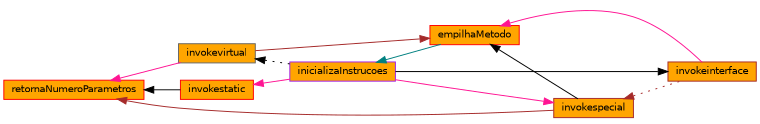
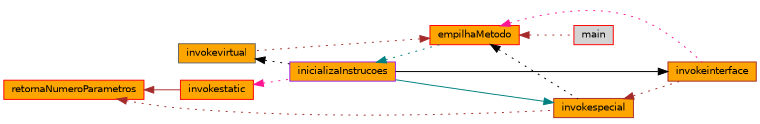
  digraph {
    rankdir=LR
    node [color=red fillcolor=orange fontname=Helvetica fontsize=10 shape=record style=filled]
    edge [color=brown dir=back fontname=Helvetica fontsize=10 labelfontname=Helvetica labelfontsize=10 style=dotted]
    n1 [fontcolor=black height=0.2 label=retornaNumeroParametros width=0.4]
    n2 [color=gray40 height=0.2 label=invokevirtual width=0.4]
    n3 [color=brown height=0.2 label=invokespecial width=0.4]
    n4 [height=0.2 label=invokestatic width=0.4]
    n5 [color=purple height=0.2 label=inicializaInstrucoes width=0.4]
    n6 [color=brown height=0.2 label=invokeinterface width=0.4]
    n7 [height=0.2 label=empilhaMetodo width=0.4]
-   n1 -> n2 [color=deeppink style=solid]
-   n1 -> n3 [style=solid]
-   n1 -> n4 [color=black style=solid]
+   n8 [fillcolor=lightgrey height=0.2 label=main width=0.4]
+   n1 -> n3
+   n1 -> n4 [style=solid]
    n2 -> n5 [color=black]
-   n3 -> n5 [color=deeppink style=solid]
+   n3 -> n5 [color=teal style=solid]
    n3 -> n6
-   n4 -> n5 [color=deeppink style=solid]
-   n5 -> n7 [color=teal style=solid]
+   n4 -> n5 [color=deeppink]
+   n5 -> n7 [color=teal]
    n6 -> n5 [color=black style=solid]
-   n7 -> n2 [style=solid]
-   n7 -> n3 [color=black style=solid]
-   n7 -> n6 [color=deeppink style=solid]
+   n7 -> n2
+   n7 -> n3 [color=black]
+   n7 -> n6 [color=deeppink]
+   n7 -> n8
  }
